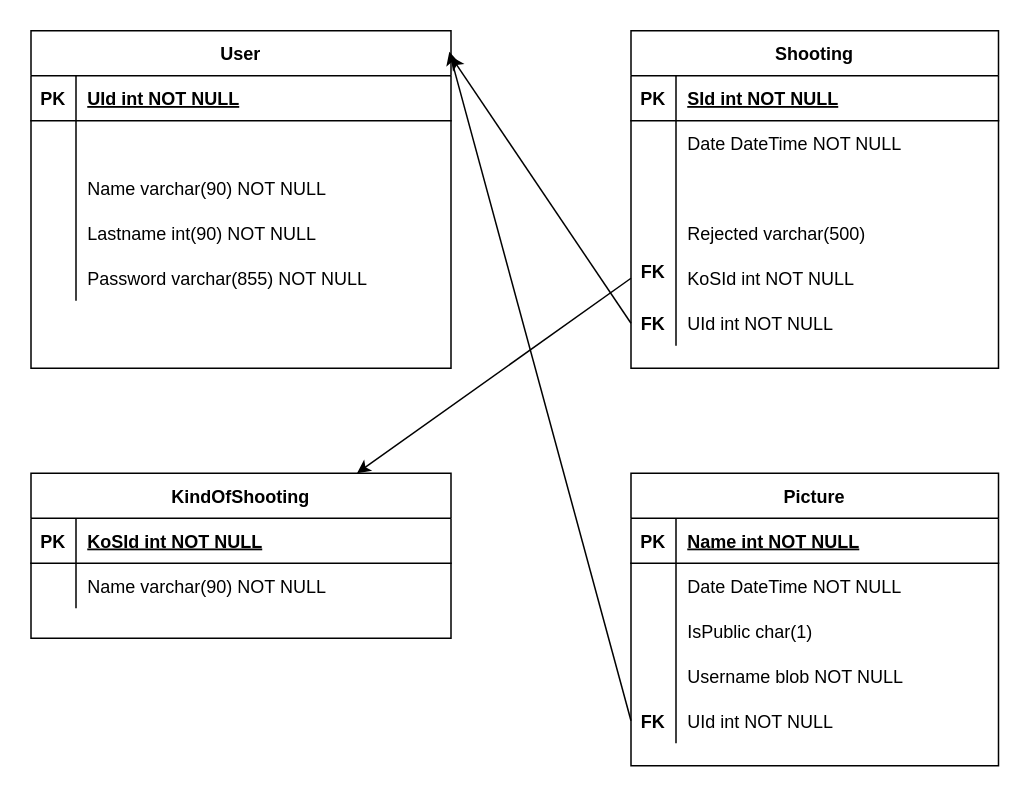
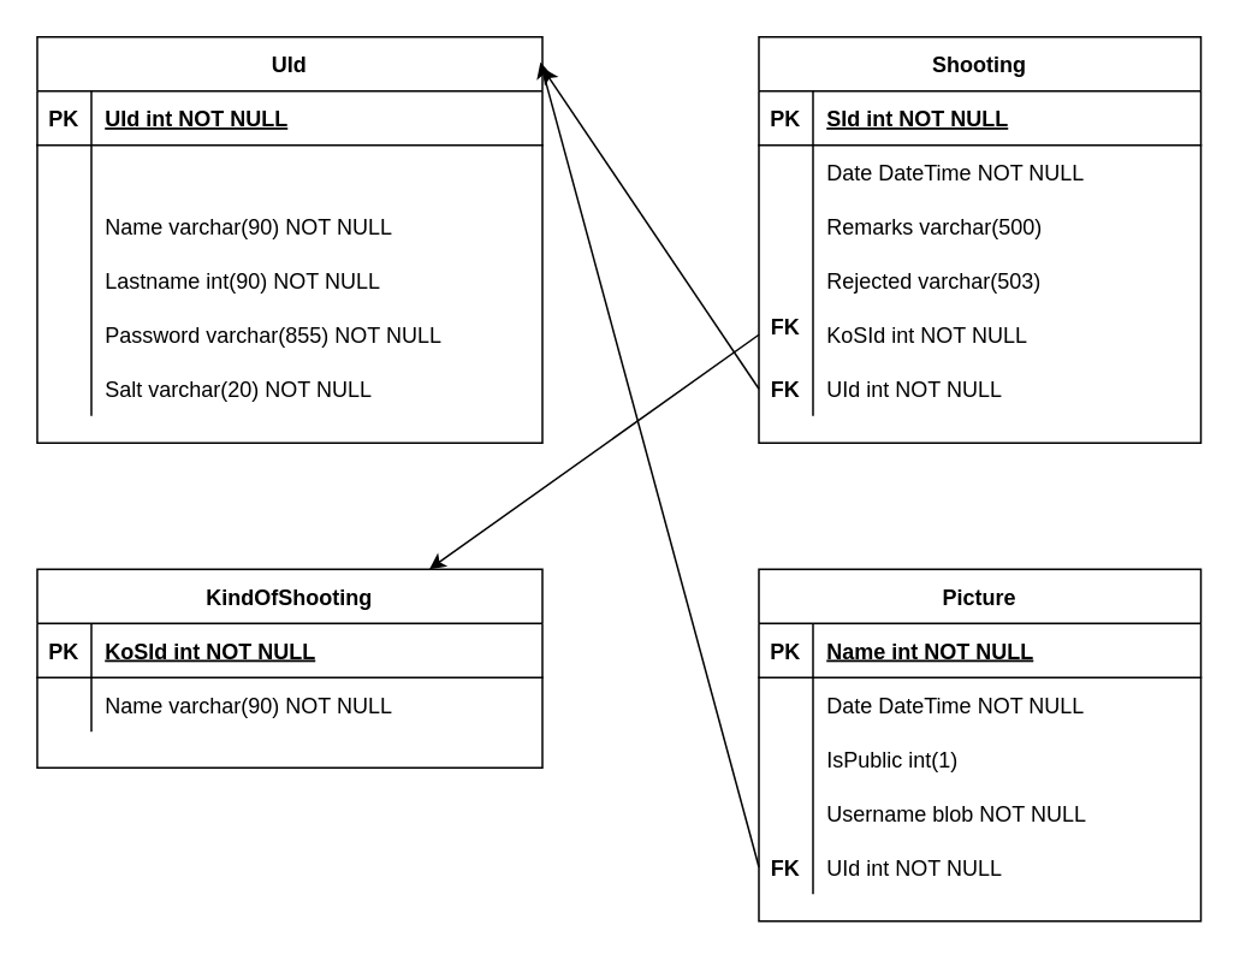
  <mxCell id="0" />
  <mxCell id="1" parent="0" />
- <mxCell id="2" value="User" style="shape=table;startSize=30;container=1;collapsible=1;childLayout=tableLayout;fixedRows=1;rowLines=0;fontStyle=1;align=center;resizeLast=1;" parent="1" vertex="1"><mxGeometry x="20" y="20" width="280" height="225" as="geometry" /></mxCell>
+ <mxCell id="2" value="UId" style="shape=table;startSize=30;container=1;collapsible=1;childLayout=tableLayout;fixedRows=1;rowLines=0;fontStyle=1;align=center;resizeLast=1;" parent="1" vertex="1"><mxGeometry x="20" y="20" width="280" height="225" as="geometry" /></mxCell>
  <mxCell id="3" value="" style="shape=partialRectangle;collapsible=0;dropTarget=0;pointerEvents=0;fillColor=none;top=0;left=0;bottom=1;right=0;points=[[0,0.5],[1,0.5]];portConstraint=eastwest;" parent="2" vertex="1"><mxGeometry y="30" width="280" height="30" as="geometry" /></mxCell>
  <mxCell id="4" value="PK" style="shape=partialRectangle;connectable=0;fillColor=none;top=0;left=0;bottom=0;right=0;fontStyle=1;overflow=hidden;" parent="3" vertex="1"><mxGeometry width="30" height="30" as="geometry"><mxRectangle width="30" height="30" as="alternateBounds" /></mxGeometry></mxCell>
  <mxCell id="5" value="UId int NOT NULL" style="shape=partialRectangle;connectable=0;fillColor=none;top=0;left=0;bottom=0;right=0;align=left;spacingLeft=6;fontStyle=5;overflow=hidden;" parent="3" vertex="1"><mxGeometry x="30" width="250" height="30" as="geometry"><mxRectangle width="250" height="30" as="alternateBounds" /></mxGeometry></mxCell>
  <mxCell id="6" value="" style="shape=partialRectangle;collapsible=0;dropTarget=0;pointerEvents=0;fillColor=none;top=0;left=0;bottom=0;right=0;points=[[0,0.5],[1,0.5]];portConstraint=eastwest;" parent="2" vertex="1"><mxGeometry y="60" width="280" height="30" as="geometry" /></mxCell>
  <mxCell id="7" value="" style="shape=partialRectangle;connectable=0;fillColor=none;top=0;left=0;bottom=0;right=0;editable=1;overflow=hidden;" parent="6" vertex="1"><mxGeometry width="30" height="30" as="geometry"><mxRectangle width="30" height="30" as="alternateBounds" /></mxGeometry></mxCell>
  <mxCell id="8" value="" style="shape=partialRectangle;collapsible=0;dropTarget=0;pointerEvents=0;fillColor=none;top=0;left=0;bottom=0;right=0;points=[[0,0.5],[1,0.5]];portConstraint=eastwest;" parent="2" vertex="1"><mxGeometry y="90" width="280" height="30" as="geometry" /></mxCell>
  <mxCell id="9" value="" style="shape=partialRectangle;connectable=0;fillColor=none;top=0;left=0;bottom=0;right=0;editable=1;overflow=hidden;" parent="8" vertex="1"><mxGeometry width="30" height="30" as="geometry"><mxRectangle width="30" height="30" as="alternateBounds" /></mxGeometry></mxCell>
  <mxCell id="10" value="Name varchar(90) NOT NULL" style="shape=partialRectangle;connectable=0;fillColor=none;top=0;left=0;bottom=0;right=0;align=left;spacingLeft=6;overflow=hidden;" parent="8" vertex="1"><mxGeometry x="30" width="250" height="30" as="geometry"><mxRectangle width="250" height="30" as="alternateBounds" /></mxGeometry></mxCell>
  <mxCell id="11" value="" style="shape=partialRectangle;collapsible=0;dropTarget=0;pointerEvents=0;fillColor=none;top=0;left=0;bottom=0;right=0;points=[[0,0.5],[1,0.5]];portConstraint=eastwest;" parent="2" vertex="1"><mxGeometry y="120" width="280" height="30" as="geometry" /></mxCell>
  <mxCell id="12" value="" style="shape=partialRectangle;connectable=0;fillColor=none;top=0;left=0;bottom=0;right=0;editable=1;overflow=hidden;" parent="11" vertex="1"><mxGeometry width="30" height="30" as="geometry"><mxRectangle width="30" height="30" as="alternateBounds" /></mxGeometry></mxCell>
  <mxCell id="13" value="Lastname int(90) NOT NULL" style="shape=partialRectangle;connectable=0;fillColor=none;top=0;left=0;bottom=0;right=0;align=left;spacingLeft=6;overflow=hidden;" parent="11" vertex="1"><mxGeometry x="30" width="250" height="30" as="geometry"><mxRectangle width="250" height="30" as="alternateBounds" /></mxGeometry></mxCell>
  <mxCell id="14" value="" style="shape=partialRectangle;collapsible=0;dropTarget=0;pointerEvents=0;fillColor=none;top=0;left=0;bottom=0;right=0;points=[[0,0.5],[1,0.5]];portConstraint=eastwest;" parent="2" vertex="1"><mxGeometry y="150" width="280" height="30" as="geometry" /></mxCell>
  <mxCell id="15" value="" style="shape=partialRectangle;connectable=0;fillColor=none;top=0;left=0;bottom=0;right=0;editable=1;overflow=hidden;" parent="14" vertex="1"><mxGeometry width="30" height="30" as="geometry"><mxRectangle width="30" height="30" as="alternateBounds" /></mxGeometry></mxCell>
  <mxCell id="16" value="Password varchar(855) NOT NULL" style="shape=partialRectangle;connectable=0;fillColor=none;top=0;left=0;bottom=0;right=0;align=left;spacingLeft=6;overflow=hidden;" parent="14" vertex="1"><mxGeometry x="30" width="250" height="30" as="geometry"><mxRectangle width="250" height="30" as="alternateBounds" /></mxGeometry></mxCell>
  <mxCell id="17" value="" style="shape=partialRectangle;collapsible=0;dropTarget=0;pointerEvents=0;fillColor=none;top=0;left=0;bottom=0;right=0;points=[[0,0.5],[1,0.5]];portConstraint=eastwest;" parent="2" vertex="1"><mxGeometry y="180" width="280" height="30" as="geometry" /></mxCell>
  <mxCell id="18" value="" style="shape=partialRectangle;connectable=0;fillColor=none;top=0;left=0;bottom=0;right=0;editable=1;overflow=hidden;" parent="17" vertex="1"><mxGeometry width="30" height="30" as="geometry"><mxRectangle width="30" height="30" as="alternateBounds" /></mxGeometry></mxCell>
+ <mxCell id="19" value="Salt varchar(20) NOT NULL" style="shape=partialRectangle;connectable=0;fillColor=none;top=0;left=0;bottom=0;right=0;align=left;spacingLeft=6;overflow=hidden;" parent="17" vertex="1"><mxGeometry x="30" width="250" height="30" as="geometry"><mxRectangle width="250" height="30" as="alternateBounds" /></mxGeometry></mxCell>
  <mxCell id="20" value="Shooting" style="shape=table;startSize=30;container=1;collapsible=1;childLayout=tableLayout;fixedRows=1;rowLines=0;fontStyle=1;align=center;resizeLast=1;" parent="1" vertex="1"><mxGeometry x="420" y="20" width="245" height="225" as="geometry" /></mxCell>
  <mxCell id="21" value="" style="shape=partialRectangle;collapsible=0;dropTarget=0;pointerEvents=0;fillColor=none;top=0;left=0;bottom=1;right=0;points=[[0,0.5],[1,0.5]];portConstraint=eastwest;" parent="20" vertex="1"><mxGeometry y="30" width="245" height="30" as="geometry" /></mxCell>
  <mxCell id="22" value="PK" style="shape=partialRectangle;connectable=0;fillColor=none;top=0;left=0;bottom=0;right=0;fontStyle=1;overflow=hidden;" parent="21" vertex="1"><mxGeometry width="30" height="30" as="geometry"><mxRectangle width="30" height="30" as="alternateBounds" /></mxGeometry></mxCell>
  <mxCell id="23" value="SId int NOT NULL" style="shape=partialRectangle;connectable=0;fillColor=none;top=0;left=0;bottom=0;right=0;align=left;spacingLeft=6;fontStyle=5;overflow=hidden;" parent="21" vertex="1"><mxGeometry x="30" width="215" height="30" as="geometry"><mxRectangle width="215" height="30" as="alternateBounds" /></mxGeometry></mxCell>
  <mxCell id="24" value="" style="shape=partialRectangle;collapsible=0;dropTarget=0;pointerEvents=0;fillColor=none;top=0;left=0;bottom=0;right=0;points=[[0,0.5],[1,0.5]];portConstraint=eastwest;" parent="20" vertex="1"><mxGeometry y="60" width="245" height="30" as="geometry" /></mxCell>
  <mxCell id="25" value="" style="shape=partialRectangle;connectable=0;fillColor=none;top=0;left=0;bottom=0;right=0;editable=1;overflow=hidden;" parent="24" vertex="1"><mxGeometry width="30" height="30" as="geometry"><mxRectangle width="30" height="30" as="alternateBounds" /></mxGeometry></mxCell>
  <mxCell id="26" value="Date DateTime NOT NULL" style="shape=partialRectangle;connectable=0;fillColor=none;top=0;left=0;bottom=0;right=0;align=left;spacingLeft=6;overflow=hidden;" parent="24" vertex="1"><mxGeometry x="30" width="215" height="30" as="geometry"><mxRectangle width="215" height="30" as="alternateBounds" /></mxGeometry></mxCell>
  <mxCell id="27" value="" style="shape=partialRectangle;collapsible=0;dropTarget=0;pointerEvents=0;fillColor=none;top=0;left=0;bottom=0;right=0;points=[[0,0.5],[1,0.5]];portConstraint=eastwest;" parent="20" vertex="1"><mxGeometry y="90" width="245" height="30" as="geometry" /></mxCell>
  <mxCell id="28" value="" style="shape=partialRectangle;connectable=0;fillColor=none;top=0;left=0;bottom=0;right=0;editable=1;overflow=hidden;" parent="27" vertex="1"><mxGeometry width="30" height="30" as="geometry"><mxRectangle width="30" height="30" as="alternateBounds" /></mxGeometry></mxCell>
+ <mxCell id="29" value="Remarks varchar(500)" style="shape=partialRectangle;connectable=0;fillColor=none;top=0;left=0;bottom=0;right=0;align=left;spacingLeft=6;overflow=hidden;" parent="27" vertex="1"><mxGeometry x="30" width="215" height="30" as="geometry"><mxRectangle width="215" height="30" as="alternateBounds" /></mxGeometry></mxCell>
  <mxCell id="30" value="" style="shape=partialRectangle;collapsible=0;dropTarget=0;pointerEvents=0;fillColor=none;top=0;left=0;bottom=0;right=0;points=[[0,0.5],[1,0.5]];portConstraint=eastwest;" parent="20" vertex="1"><mxGeometry y="120" width="245" height="30" as="geometry" /></mxCell>
  <mxCell id="31" value="" style="shape=partialRectangle;connectable=0;fillColor=none;top=0;left=0;bottom=0;right=0;editable=1;overflow=hidden;" parent="30" vertex="1"><mxGeometry width="30" height="30" as="geometry"><mxRectangle width="30" height="30" as="alternateBounds" /></mxGeometry></mxCell>
- <mxCell id="32" value="Rejected varchar(500) " style="shape=partialRectangle;connectable=0;fillColor=none;top=0;left=0;bottom=0;right=0;align=left;spacingLeft=6;overflow=hidden;" parent="30" vertex="1"><mxGeometry x="30" width="215" height="30" as="geometry"><mxRectangle width="215" height="30" as="alternateBounds" /></mxGeometry></mxCell>
+ <mxCell id="32" value="Rejected varchar(503) " style="shape=partialRectangle;connectable=0;fillColor=none;top=0;left=0;bottom=0;right=0;align=left;spacingLeft=6;overflow=hidden;" parent="30" vertex="1"><mxGeometry x="30" width="215" height="30" as="geometry"><mxRectangle width="215" height="30" as="alternateBounds" /></mxGeometry></mxCell>
  <mxCell id="33" value="" style="shape=partialRectangle;collapsible=0;dropTarget=0;pointerEvents=0;fillColor=none;top=0;left=0;bottom=0;right=0;points=[[0,0.5],[1,0.5]];portConstraint=eastwest;" parent="20" vertex="1"><mxGeometry y="150" width="245" height="30" as="geometry" /></mxCell>
  <mxCell id="34" value="" style="shape=partialRectangle;connectable=0;fillColor=none;top=0;left=0;bottom=0;right=0;editable=1;overflow=hidden;" parent="33" vertex="1"><mxGeometry width="30" height="30" as="geometry"><mxRectangle width="30" height="30" as="alternateBounds" /></mxGeometry></mxCell>
  <mxCell id="35" value="KoSId int NOT NULL" style="shape=partialRectangle;connectable=0;fillColor=none;top=0;left=0;bottom=0;right=0;align=left;spacingLeft=6;overflow=hidden;" parent="33" vertex="1"><mxGeometry x="30" width="215" height="30" as="geometry"><mxRectangle width="215" height="30" as="alternateBounds" /></mxGeometry></mxCell>
  <mxCell id="36" value="" style="shape=partialRectangle;collapsible=0;dropTarget=0;pointerEvents=0;fillColor=none;top=0;left=0;bottom=0;right=0;points=[[0,0.5],[1,0.5]];portConstraint=eastwest;" parent="20" vertex="1"><mxGeometry y="180" width="245" height="30" as="geometry" /></mxCell>
  <mxCell id="37" value="FK" style="shape=partialRectangle;connectable=0;fillColor=none;top=0;left=0;bottom=0;right=0;editable=1;overflow=hidden;fontStyle=1" parent="36" vertex="1"><mxGeometry width="30" height="30" as="geometry"><mxRectangle width="30" height="30" as="alternateBounds" /></mxGeometry></mxCell>
  <mxCell id="38" value="UId int NOT NULL" style="shape=partialRectangle;connectable=0;fillColor=none;top=0;left=0;bottom=0;right=0;align=left;spacingLeft=6;overflow=hidden;" parent="36" vertex="1"><mxGeometry x="30" width="215" height="30" as="geometry"><mxRectangle width="215" height="30" as="alternateBounds" /></mxGeometry></mxCell>
  <mxCell id="39" value="FK" style="shape=partialRectangle;connectable=0;fillColor=none;top=0;left=0;bottom=0;right=0;fontStyle=1;overflow=hidden;" parent="1" vertex="1"><mxGeometry x="420" y="165" width="30" height="30" as="geometry"><mxRectangle width="30" height="30" as="alternateBounds" /></mxGeometry></mxCell>
  <mxCell id="40" value="Picture" style="shape=table;startSize=30;container=1;collapsible=1;childLayout=tableLayout;fixedRows=1;rowLines=0;fontStyle=1;align=center;resizeLast=1;" parent="1" vertex="1"><mxGeometry x="420" y="315" width="245" height="195" as="geometry" /></mxCell>
  <mxCell id="41" value="" style="shape=partialRectangle;collapsible=0;dropTarget=0;pointerEvents=0;fillColor=none;top=0;left=0;bottom=1;right=0;points=[[0,0.5],[1,0.5]];portConstraint=eastwest;" parent="40" vertex="1"><mxGeometry y="30" width="245" height="30" as="geometry" /></mxCell>
  <mxCell id="42" value="PK" style="shape=partialRectangle;connectable=0;fillColor=none;top=0;left=0;bottom=0;right=0;fontStyle=1;overflow=hidden;" parent="41" vertex="1"><mxGeometry width="30" height="30" as="geometry"><mxRectangle width="30" height="30" as="alternateBounds" /></mxGeometry></mxCell>
  <mxCell id="43" value="Name int NOT NULL" style="shape=partialRectangle;connectable=0;fillColor=none;top=0;left=0;bottom=0;right=0;align=left;spacingLeft=6;fontStyle=5;overflow=hidden;" parent="41" vertex="1"><mxGeometry x="30" width="215" height="30" as="geometry"><mxRectangle width="215" height="30" as="alternateBounds" /></mxGeometry></mxCell>
  <mxCell id="44" value="" style="shape=partialRectangle;collapsible=0;dropTarget=0;pointerEvents=0;fillColor=none;top=0;left=0;bottom=0;right=0;points=[[0,0.5],[1,0.5]];portConstraint=eastwest;" parent="40" vertex="1"><mxGeometry y="60" width="245" height="30" as="geometry" /></mxCell>
  <mxCell id="45" value="" style="shape=partialRectangle;connectable=0;fillColor=none;top=0;left=0;bottom=0;right=0;editable=1;overflow=hidden;" parent="44" vertex="1"><mxGeometry width="30" height="30" as="geometry"><mxRectangle width="30" height="30" as="alternateBounds" /></mxGeometry></mxCell>
  <mxCell id="46" value="Date DateTime NOT NULL" style="shape=partialRectangle;connectable=0;fillColor=none;top=0;left=0;bottom=0;right=0;align=left;spacingLeft=6;overflow=hidden;" parent="44" vertex="1"><mxGeometry x="30" width="215" height="30" as="geometry"><mxRectangle width="215" height="30" as="alternateBounds" /></mxGeometry></mxCell>
  <mxCell id="47" value="" style="shape=partialRectangle;collapsible=0;dropTarget=0;pointerEvents=0;fillColor=none;top=0;left=0;bottom=0;right=0;points=[[0,0.5],[1,0.5]];portConstraint=eastwest;" parent="40" vertex="1"><mxGeometry y="90" width="245" height="30" as="geometry" /></mxCell>
  <mxCell id="48" value="" style="shape=partialRectangle;connectable=0;fillColor=none;top=0;left=0;bottom=0;right=0;editable=1;overflow=hidden;" parent="47" vertex="1"><mxGeometry width="30" height="30" as="geometry"><mxRectangle width="30" height="30" as="alternateBounds" /></mxGeometry></mxCell>
- <mxCell id="49" value="IsPublic char(1)" style="shape=partialRectangle;connectable=0;fillColor=none;top=0;left=0;bottom=0;right=0;align=left;spacingLeft=6;overflow=hidden;" parent="47" vertex="1"><mxGeometry x="30" width="215" height="30" as="geometry"><mxRectangle width="215" height="30" as="alternateBounds" /></mxGeometry></mxCell>
+ <mxCell id="49" value="IsPublic int(1)" style="shape=partialRectangle;connectable=0;fillColor=none;top=0;left=0;bottom=0;right=0;align=left;spacingLeft=6;overflow=hidden;" parent="47" vertex="1"><mxGeometry x="30" width="215" height="30" as="geometry"><mxRectangle width="215" height="30" as="alternateBounds" /></mxGeometry></mxCell>
  <mxCell id="50" value="" style="shape=partialRectangle;collapsible=0;dropTarget=0;pointerEvents=0;fillColor=none;top=0;left=0;bottom=0;right=0;points=[[0,0.5],[1,0.5]];portConstraint=eastwest;" parent="40" vertex="1"><mxGeometry y="120" width="245" height="30" as="geometry" /></mxCell>
  <mxCell id="51" value="" style="shape=partialRectangle;connectable=0;fillColor=none;top=0;left=0;bottom=0;right=0;editable=1;overflow=hidden;" parent="50" vertex="1"><mxGeometry width="30" height="30" as="geometry"><mxRectangle width="30" height="30" as="alternateBounds" /></mxGeometry></mxCell>
  <mxCell id="52" value="Username blob NOT NULL" style="shape=partialRectangle;connectable=0;fillColor=none;top=0;left=0;bottom=0;right=0;align=left;spacingLeft=6;overflow=hidden;" parent="50" vertex="1"><mxGeometry x="30" width="215" height="30" as="geometry"><mxRectangle width="215" height="30" as="alternateBounds" /></mxGeometry></mxCell>
  <mxCell id="53" value="" style="shape=partialRectangle;collapsible=0;dropTarget=0;pointerEvents=0;fillColor=none;top=0;left=0;bottom=0;right=0;points=[[0,0.5],[1,0.5]];portConstraint=eastwest;" parent="40" vertex="1"><mxGeometry y="150" width="245" height="30" as="geometry" /></mxCell>
  <mxCell id="54" value="FK" style="shape=partialRectangle;connectable=0;fillColor=none;top=0;left=0;bottom=0;right=0;editable=1;overflow=hidden;fontStyle=1" parent="53" vertex="1"><mxGeometry width="30" height="30" as="geometry"><mxRectangle width="30" height="30" as="alternateBounds" /></mxGeometry></mxCell>
  <mxCell id="55" value="UId int NOT NULL" style="shape=partialRectangle;connectable=0;fillColor=none;top=0;left=0;bottom=0;right=0;align=left;spacingLeft=6;overflow=hidden;" parent="53" vertex="1"><mxGeometry x="30" width="215" height="30" as="geometry"><mxRectangle width="215" height="30" as="alternateBounds" /></mxGeometry></mxCell>
  <mxCell id="56" value="KindOfShooting" style="shape=table;startSize=30;container=1;collapsible=1;childLayout=tableLayout;fixedRows=1;rowLines=0;fontStyle=1;align=center;resizeLast=1;" parent="1" vertex="1"><mxGeometry x="20" y="315" width="280" height="110" as="geometry" /></mxCell>
  <mxCell id="57" value="" style="shape=partialRectangle;collapsible=0;dropTarget=0;pointerEvents=0;fillColor=none;top=0;left=0;bottom=1;right=0;points=[[0,0.5],[1,0.5]];portConstraint=eastwest;" parent="56" vertex="1"><mxGeometry y="30" width="280" height="30" as="geometry" /></mxCell>
  <mxCell id="58" value="PK" style="shape=partialRectangle;connectable=0;fillColor=none;top=0;left=0;bottom=0;right=0;fontStyle=1;overflow=hidden;" parent="57" vertex="1"><mxGeometry width="30" height="30" as="geometry"><mxRectangle width="30" height="30" as="alternateBounds" /></mxGeometry></mxCell>
  <mxCell id="59" value="KoSId int NOT NULL" style="shape=partialRectangle;connectable=0;fillColor=none;top=0;left=0;bottom=0;right=0;align=left;spacingLeft=6;fontStyle=5;overflow=hidden;" parent="57" vertex="1"><mxGeometry x="30" width="250" height="30" as="geometry"><mxRectangle width="250" height="30" as="alternateBounds" /></mxGeometry></mxCell>
  <mxCell id="60" value="" style="shape=partialRectangle;collapsible=0;dropTarget=0;pointerEvents=0;fillColor=none;top=0;left=0;bottom=0;right=0;points=[[0,0.5],[1,0.5]];portConstraint=eastwest;" parent="56" vertex="1"><mxGeometry y="60" width="280" height="30" as="geometry" /></mxCell>
  <mxCell id="61" value="" style="shape=partialRectangle;connectable=0;fillColor=none;top=0;left=0;bottom=0;right=0;editable=1;overflow=hidden;" parent="60" vertex="1"><mxGeometry width="30" height="30" as="geometry"><mxRectangle width="30" height="30" as="alternateBounds" /></mxGeometry></mxCell>
  <mxCell id="62" value="Name varchar(90) NOT NULL" style="shape=partialRectangle;connectable=0;fillColor=none;top=0;left=0;bottom=0;right=0;align=left;spacingLeft=6;overflow=hidden;" parent="60" vertex="1"><mxGeometry x="30" width="250" height="30" as="geometry"><mxRectangle width="250" height="30" as="alternateBounds" /></mxGeometry></mxCell>
  <mxCell id="63" style="rounded=0;orthogonalLoop=1;jettySize=auto;html=1;entryX=0.996;entryY=0.062;entryDx=0;entryDy=0;exitX=0;exitY=0.5;exitDx=0;exitDy=0;entryPerimeter=0;" edge="1" parent="1" source="53" target="2"><mxGeometry relative="1" as="geometry" /></mxCell>
  <mxCell id="64" style="rounded=0;orthogonalLoop=1;jettySize=auto;html=1;exitX=0;exitY=0.5;exitDx=0;exitDy=0;entryX=1;entryY=0.076;entryDx=0;entryDy=0;entryPerimeter=0;" edge="1" parent="1" source="36" target="2"><mxGeometry relative="1" as="geometry" /></mxCell>
  <mxCell id="65" style="rounded=0;orthogonalLoop=1;jettySize=auto;html=1;" edge="1" parent="1" target="56"><mxGeometry relative="1" as="geometry"><mxPoint x="420" y="185" as="sourcePoint" /></mxGeometry></mxCell>
